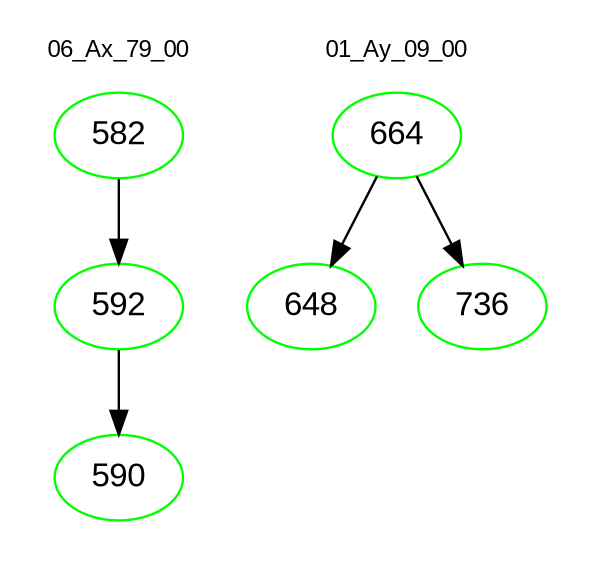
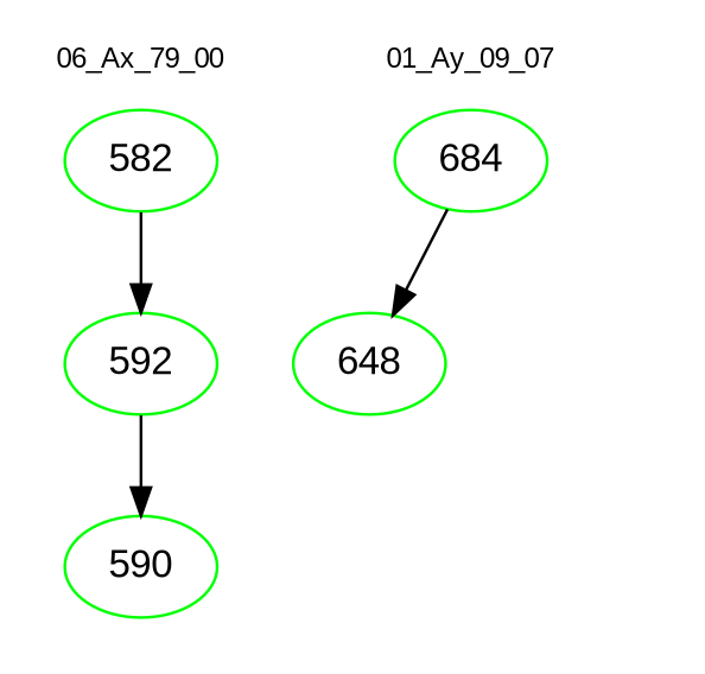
  digraph {
    fontname="Liberation Sans"
    node [color=green fontname="Liberation Sans"]
    edge [color=black fontname="Liberation Sans"]
    n1 [label=582]
    n2 [label=592]
    n3 [label=590]
-   n4 [label=664]
+   n4 [label=684]
    n5 [label=648]
-   n6 [label=736]
    subgraph cluster_1 {
      color=white
      fontsize=10
      label="06_Ax_79_00"
      n1
      n2
      n3
    }
    subgraph cluster_2 {
      color=white
      fontsize=10
-     label="01_Ay_09_00"
+     label="01_Ay_09_07"
      n4
      n5
-     n6
    }
    n1 -> n2
    n2 -> n3
    n4 -> n5
-   n4 -> n6
  }
